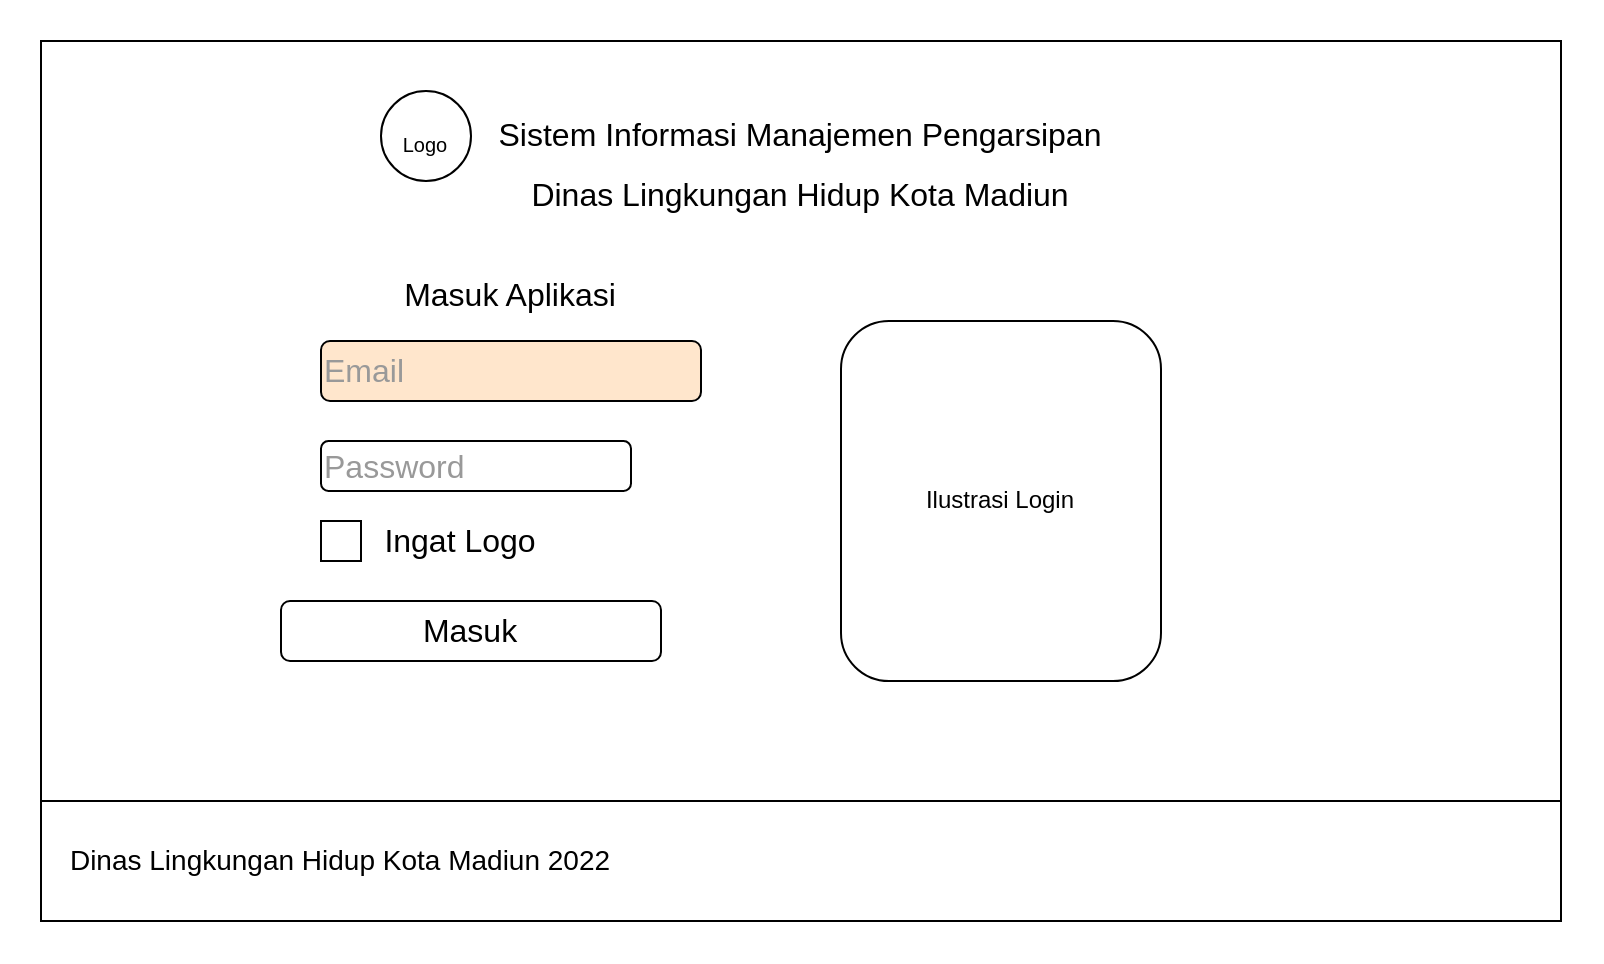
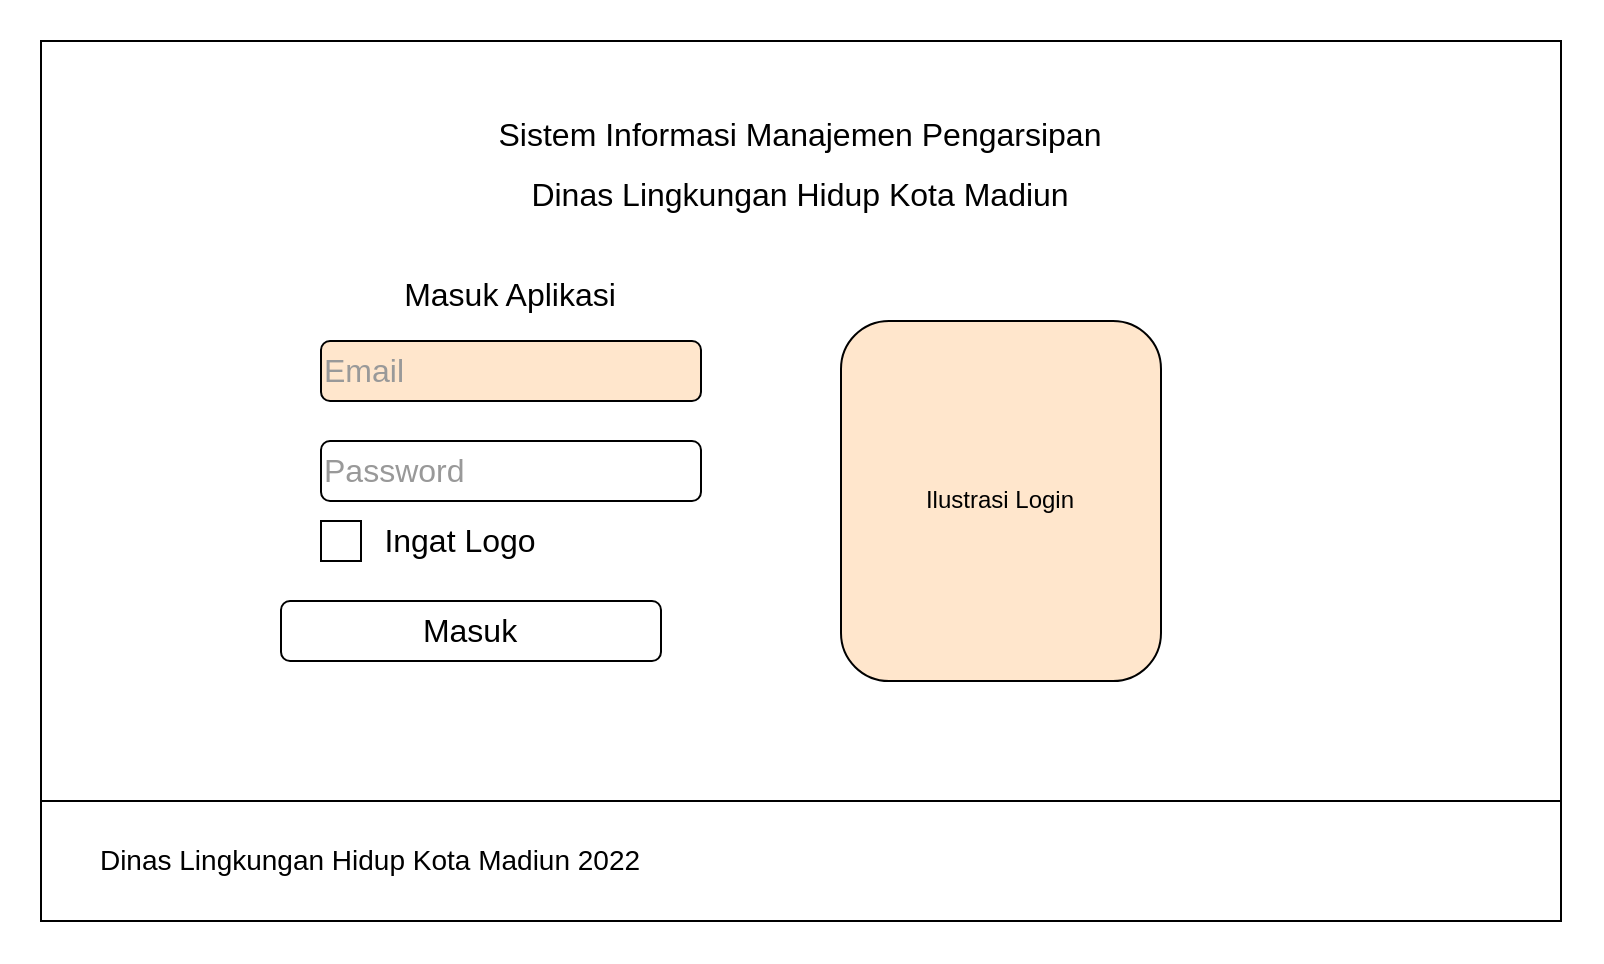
  <mxCell id="0" />
  <mxCell id="1" parent="0" />
  <mxCell id="2" value="" style="rounded=0;whiteSpace=wrap;html=1;" parent="1" vertex="1"><mxGeometry x="20" y="20" width="760" height="440" as="geometry" /></mxCell>
  <mxCell id="3" value="&lt;font style=&quot;font-size: 16px&quot;&gt;Sistem Informasi Manajemen Pengarsipan&lt;/font&gt;" style="text;html=1;strokeColor=none;fillColor=none;align=center;verticalAlign=middle;whiteSpace=wrap;rounded=0;fontSize=21;" parent="1" vertex="1"><mxGeometry x="240" y="40" width="320" height="50" as="geometry" /></mxCell>
- <mxCell id="4" value="&lt;font size=&quot;1&quot;&gt;Logo&lt;/font&gt;" style="ellipse;whiteSpace=wrap;html=1;aspect=fixed;fontSize=21;" parent="1" vertex="1"><mxGeometry x="190" y="45" width="45" height="45" as="geometry" /></mxCell>
  <mxCell id="5" value="&lt;font style=&quot;font-size: 16px&quot;&gt;Dinas Lingkungan Hidup Kota Madiun&lt;/font&gt;" style="text;html=1;strokeColor=none;fillColor=none;align=center;verticalAlign=middle;whiteSpace=wrap;rounded=0;fontSize=21;" parent="1" vertex="1"><mxGeometry x="240" y="70" width="320" height="50" as="geometry" /></mxCell>
  <mxCell id="6" value="" style="rounded=0;whiteSpace=wrap;html=1;fontSize=16;" parent="1" vertex="1"><mxGeometry x="20" y="400" width="760" height="60" as="geometry" /></mxCell>
- <mxCell id="7" value="Dinas Lingkungan Hidup Kota Madiun 2022" style="text;html=1;strokeColor=none;fillColor=none;align=center;verticalAlign=middle;whiteSpace=wrap;rounded=0;fontSize=14;" parent="1" vertex="1"><mxGeometry x="25" y="415" width="290" height="30" as="geometry" /></mxCell>
+ <mxCell id="7" value="Dinas Lingkungan Hidup Kota Madiun 2022" style="text;html=1;strokeColor=none;fillColor=none;align=center;verticalAlign=middle;whiteSpace=wrap;rounded=0;fontSize=14;" parent="1" vertex="1"><mxGeometry x="40" y="415" width="290" height="30" as="geometry" /></mxCell>
  <mxCell id="8" value="&lt;font style=&quot;font-size: 16px&quot;&gt;Masuk Aplikasi&lt;/font&gt;" style="text;html=1;strokeColor=none;fillColor=none;align=center;verticalAlign=middle;whiteSpace=wrap;rounded=0;fontSize=21;" parent="1" vertex="1"><mxGeometry x="180" y="130" width="150" height="30" as="geometry" /></mxCell>
  <mxCell id="9" value="Email" style="rounded=1;whiteSpace=wrap;html=1;fontSize=16;align=left;fontColor=#999999;fillColor=#ffe6cc;" parent="1" vertex="1"><mxGeometry x="160" y="170" width="190" height="30" as="geometry" /></mxCell>
- <mxCell id="10" value="Password" style="rounded=1;whiteSpace=wrap;html=1;fontSize=16;align=left;fontColor=#999999;" parent="1" vertex="1"><mxGeometry x="160" y="220" width="155" height="25" as="geometry" /></mxCell>
+ <mxCell id="10" value="Password" style="rounded=1;whiteSpace=wrap;html=1;fontSize=16;align=left;fontColor=#999999;" parent="1" vertex="1"><mxGeometry x="160" y="220" width="190" height="30" as="geometry" /></mxCell>
  <mxCell id="11" value="Masuk" style="rounded=1;whiteSpace=wrap;html=1;fontSize=16;" parent="1" vertex="1"><mxGeometry x="140" y="300" width="190" height="30" as="geometry" /></mxCell>
  <mxCell id="12" value="" style="whiteSpace=wrap;html=1;aspect=fixed;labelBackgroundColor=#ffffff;fontSize=16;fontColor=#999999;rounded=1;arcSize=0;" parent="1" vertex="1"><mxGeometry x="160" y="260" width="20" height="20" as="geometry" /></mxCell>
  <mxCell id="13" value="&lt;font color=&quot;#000000&quot;&gt;Ingat Logo&lt;/font&gt;" style="text;html=1;strokeColor=none;fillColor=none;align=center;verticalAlign=middle;whiteSpace=wrap;rounded=0;labelBackgroundColor=#ffffff;fontSize=16;fontColor=#999999;" parent="1" vertex="1"><mxGeometry x="170" y="255" width="120" height="30" as="geometry" /></mxCell>
- <mxCell id="14" value="Ilustrasi Login" style="rounded=1;whiteSpace=wrap;html=1;" vertex="1" parent="1"><mxGeometry x="420" y="160" width="160" height="180" as="geometry" /></mxCell>
+ <mxCell id="14" value="Ilustrasi Login" style="rounded=1;whiteSpace=wrap;html=1;fillColor=#ffe6cc;" vertex="1" parent="1"><mxGeometry x="420" y="160" width="160" height="180" as="geometry" /></mxCell>
  <mxCell id="15" value="Flowchart" parent="0" />
  <mxCell id="16" value="Connector" parent="0" />
